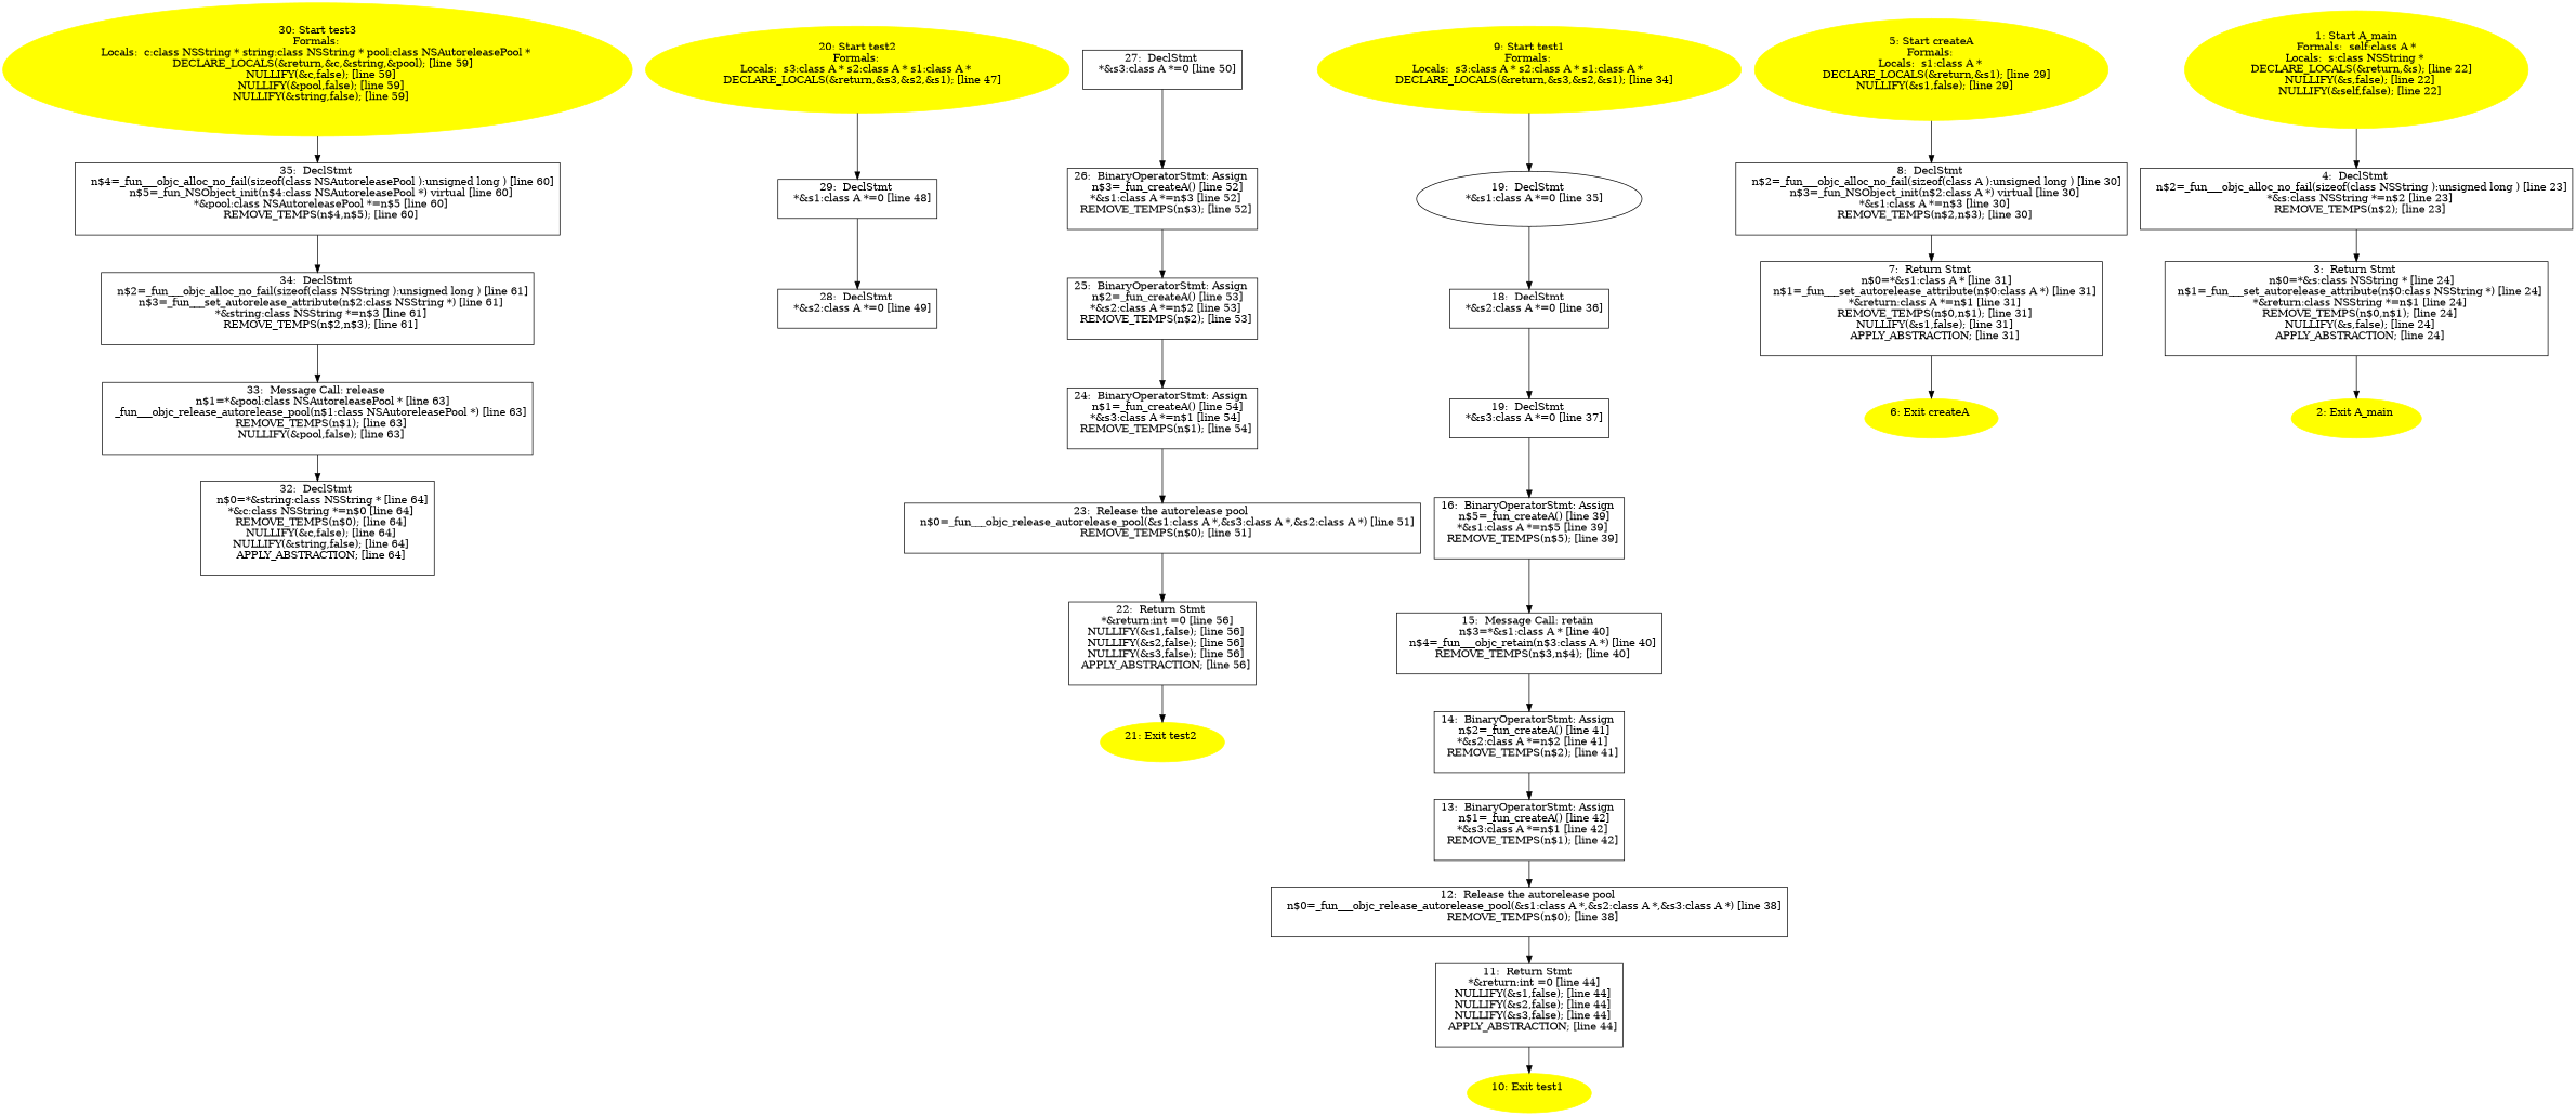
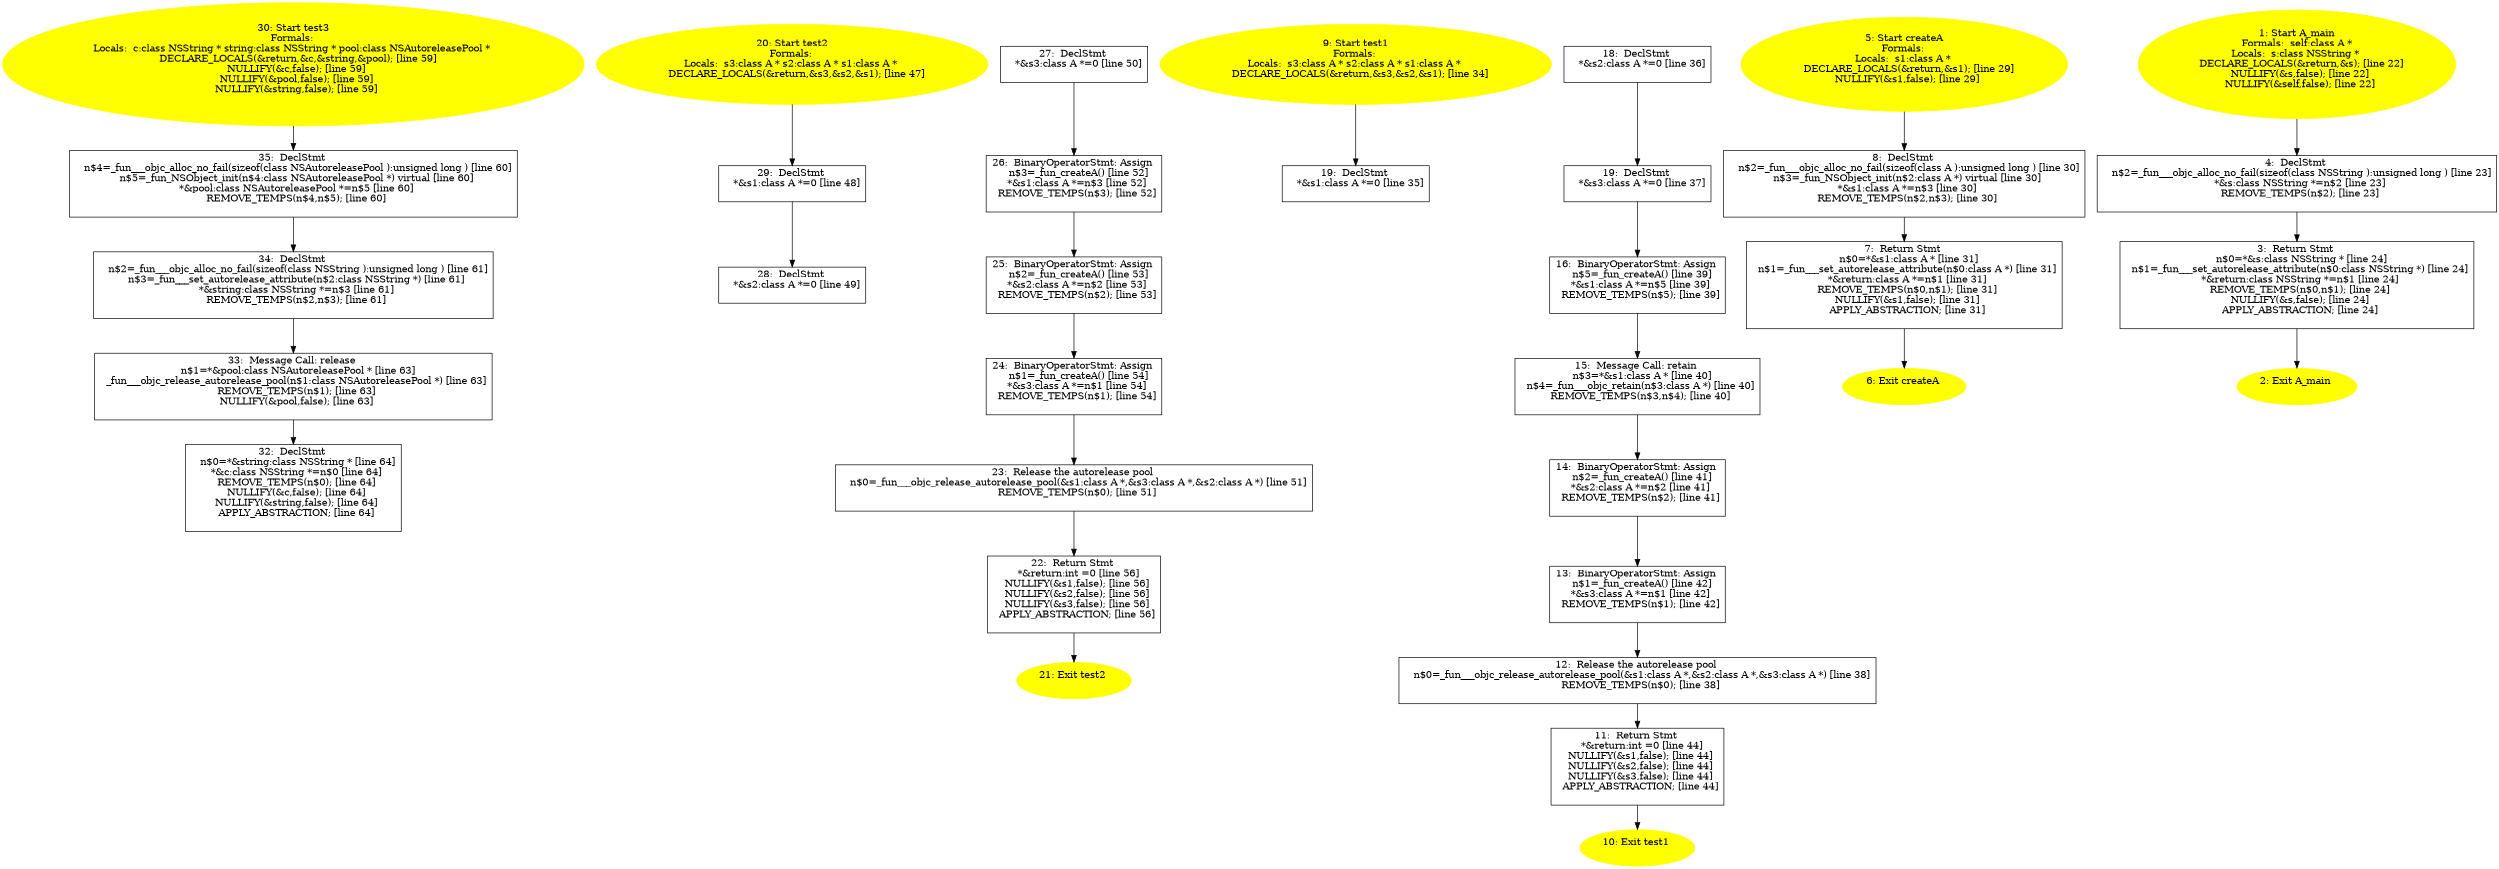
  digraph {
    node [shape=box]
    n1 [label="35:  DeclStmt \n   n$4=_fun___objc_alloc_no_fail(sizeof(class NSAutoreleasePool ):unsigned long ) [line 60]\n  n$5=_fun_NSObject_init(n$4:class NSAutoreleasePool *) virtual [line 60]\n  *&pool:class NSAutoreleasePool *=n$5 [line 60]\n  REMOVE_TEMPS(n$4,n$5); [line 60]\n "]
    n2 [label="34:  DeclStmt \n   n$2=_fun___objc_alloc_no_fail(sizeof(class NSString ):unsigned long ) [line 61]\n  n$3=_fun___set_autorelease_attribute(n$2:class NSString *) [line 61]\n  *&string:class NSString *=n$3 [line 61]\n  REMOVE_TEMPS(n$2,n$3); [line 61]\n "]
    n3 [label="33:  Message Call: release \n   n$1=*&pool:class NSAutoreleasePool * [line 63]\n  _fun___objc_release_autorelease_pool(n$1:class NSAutoreleasePool *) [line 63]\n  REMOVE_TEMPS(n$1); [line 63]\n  NULLIFY(&pool,false); [line 63]\n "]
    n4 [label="32:  DeclStmt \n   n$0=*&string:class NSString * [line 64]\n  *&c:class NSString *=n$0 [line 64]\n  REMOVE_TEMPS(n$0); [line 64]\n  NULLIFY(&c,false); [line 64]\n  NULLIFY(&string,false); [line 64]\n  APPLY_ABSTRACTION; [line 64]\n "]
    n5 [color=yellow label="30: Start test3\nFormals: \nLocals:  c:class NSString * string:class NSString * pool:class NSAutoreleasePool * \n   DECLARE_LOCALS(&return,&c,&string,&pool); [line 59]\n  NULLIFY(&c,false); [line 59]\n  NULLIFY(&pool,false); [line 59]\n  NULLIFY(&string,false); [line 59]\n " style=filled shape=""]
    n6 [label="29:  DeclStmt \n   *&s1:class A *=0 [line 48]\n "]
    n7 [label="28:  DeclStmt \n   *&s2:class A *=0 [line 49]\n "]
    n8 [label="27:  DeclStmt \n   *&s3:class A *=0 [line 50]\n "]
    n9 [label="26:  BinaryOperatorStmt: Assign \n   n$3=_fun_createA() [line 52]\n  *&s1:class A *=n$3 [line 52]\n  REMOVE_TEMPS(n$3); [line 52]\n "]
    n10 [label="25:  BinaryOperatorStmt: Assign \n   n$2=_fun_createA() [line 53]\n  *&s2:class A *=n$2 [line 53]\n  REMOVE_TEMPS(n$2); [line 53]\n "]
    n11 [label="24:  BinaryOperatorStmt: Assign \n   n$1=_fun_createA() [line 54]\n  *&s3:class A *=n$1 [line 54]\n  REMOVE_TEMPS(n$1); [line 54]\n "]
    n12 [label="23:  Release the autorelease pool \n   n$0=_fun___objc_release_autorelease_pool(&s1:class A *,&s3:class A *,&s2:class A *) [line 51]\n  REMOVE_TEMPS(n$0); [line 51]\n "]
    n13 [label="22:  Return Stmt \n   *&return:int =0 [line 56]\n  NULLIFY(&s1,false); [line 56]\n  NULLIFY(&s2,false); [line 56]\n  NULLIFY(&s3,false); [line 56]\n  APPLY_ABSTRACTION; [line 56]\n "]
    n14 [color=yellow label="21: Exit test2 \n  " style=filled shape=""]
    n15 [color=yellow label="20: Start test2\nFormals: \nLocals:  s3:class A * s2:class A * s1:class A * \n   DECLARE_LOCALS(&return,&s3,&s2,&s1); [line 47]\n " style=filled shape=""]
-   n16 [label="19:  DeclStmt \n   *&s1:class A *=0 [line 35]\n " shape=ellipse]
+   n16 [label="19:  DeclStmt \n   *&s1:class A *=0 [line 35]\n "]
    n17 [label="18:  DeclStmt \n   *&s2:class A *=0 [line 36]\n "]
    n18 [label="19:  DeclStmt \n   *&s3:class A *=0 [line 37]\n "]
    n19 [label="16:  BinaryOperatorStmt: Assign \n   n$5=_fun_createA() [line 39]\n  *&s1:class A *=n$5 [line 39]\n  REMOVE_TEMPS(n$5); [line 39]\n "]
    n20 [label="15:  Message Call: retain \n   n$3=*&s1:class A * [line 40]\n  n$4=_fun___objc_retain(n$3:class A *) [line 40]\n  REMOVE_TEMPS(n$3,n$4); [line 40]\n "]
    n21 [label="14:  BinaryOperatorStmt: Assign \n   n$2=_fun_createA() [line 41]\n  *&s2:class A *=n$2 [line 41]\n  REMOVE_TEMPS(n$2); [line 41]\n "]
    n22 [label="13:  BinaryOperatorStmt: Assign \n   n$1=_fun_createA() [line 42]\n  *&s3:class A *=n$1 [line 42]\n  REMOVE_TEMPS(n$1); [line 42]\n "]
    n23 [label="12:  Release the autorelease pool \n   n$0=_fun___objc_release_autorelease_pool(&s1:class A *,&s2:class A *,&s3:class A *) [line 38]\n  REMOVE_TEMPS(n$0); [line 38]\n "]
    n24 [label="11:  Return Stmt \n   *&return:int =0 [line 44]\n  NULLIFY(&s1,false); [line 44]\n  NULLIFY(&s2,false); [line 44]\n  NULLIFY(&s3,false); [line 44]\n  APPLY_ABSTRACTION; [line 44]\n "]
    n25 [color=yellow label="10: Exit test1 \n  " style=filled shape=""]
    n26 [color=yellow label="9: Start test1\nFormals: \nLocals:  s3:class A * s2:class A * s1:class A * \n   DECLARE_LOCALS(&return,&s3,&s2,&s1); [line 34]\n " style=filled shape=""]
    n27 [label="8:  DeclStmt \n   n$2=_fun___objc_alloc_no_fail(sizeof(class A ):unsigned long ) [line 30]\n  n$3=_fun_NSObject_init(n$2:class A *) virtual [line 30]\n  *&s1:class A *=n$3 [line 30]\n  REMOVE_TEMPS(n$2,n$3); [line 30]\n "]
    n28 [label="7:  Return Stmt \n   n$0=*&s1:class A * [line 31]\n  n$1=_fun___set_autorelease_attribute(n$0:class A *) [line 31]\n  *&return:class A *=n$1 [line 31]\n  REMOVE_TEMPS(n$0,n$1); [line 31]\n  NULLIFY(&s1,false); [line 31]\n  APPLY_ABSTRACTION; [line 31]\n "]
    n29 [color=yellow label="6: Exit createA \n  " style=filled shape=""]
    n30 [color=yellow label="5: Start createA\nFormals: \nLocals:  s1:class A * \n   DECLARE_LOCALS(&return,&s1); [line 29]\n  NULLIFY(&s1,false); [line 29]\n " style=filled shape=""]
    n31 [label="4:  DeclStmt \n   n$2=_fun___objc_alloc_no_fail(sizeof(class NSString ):unsigned long ) [line 23]\n  *&s:class NSString *=n$2 [line 23]\n  REMOVE_TEMPS(n$2); [line 23]\n "]
    n32 [label="3:  Return Stmt \n   n$0=*&s:class NSString * [line 24]\n  n$1=_fun___set_autorelease_attribute(n$0:class NSString *) [line 24]\n  *&return:class NSString *=n$1 [line 24]\n  REMOVE_TEMPS(n$0,n$1); [line 24]\n  NULLIFY(&s,false); [line 24]\n  APPLY_ABSTRACTION; [line 24]\n "]
    n33 [color=yellow label="2: Exit A_main \n  " style=filled shape=""]
    n34 [color=yellow label="1: Start A_main\nFormals:  self:class A *\nLocals:  s:class NSString * \n   DECLARE_LOCALS(&return,&s); [line 22]\n  NULLIFY(&s,false); [line 22]\n  NULLIFY(&self,false); [line 22]\n " style=filled shape=""]
    n1 -> n2
    n2 -> n3
    n3 -> n4
    n5 -> n1
    n6 -> n7
    n8 -> n9
    n9 -> n10
    n10 -> n11
    n11 -> n12
    n12 -> n13
    n13 -> n14
    n15 -> n6
-   n16 -> n17
    n17 -> n18
    n18 -> n19
    n19 -> n20
    n20 -> n21
    n21 -> n22
    n22 -> n23
    n23 -> n24
    n24 -> n25
    n26 -> n16
    n27 -> n28
    n28 -> n29
    n30 -> n27
    n31 -> n32
    n32 -> n33
    n34 -> n31
  }
